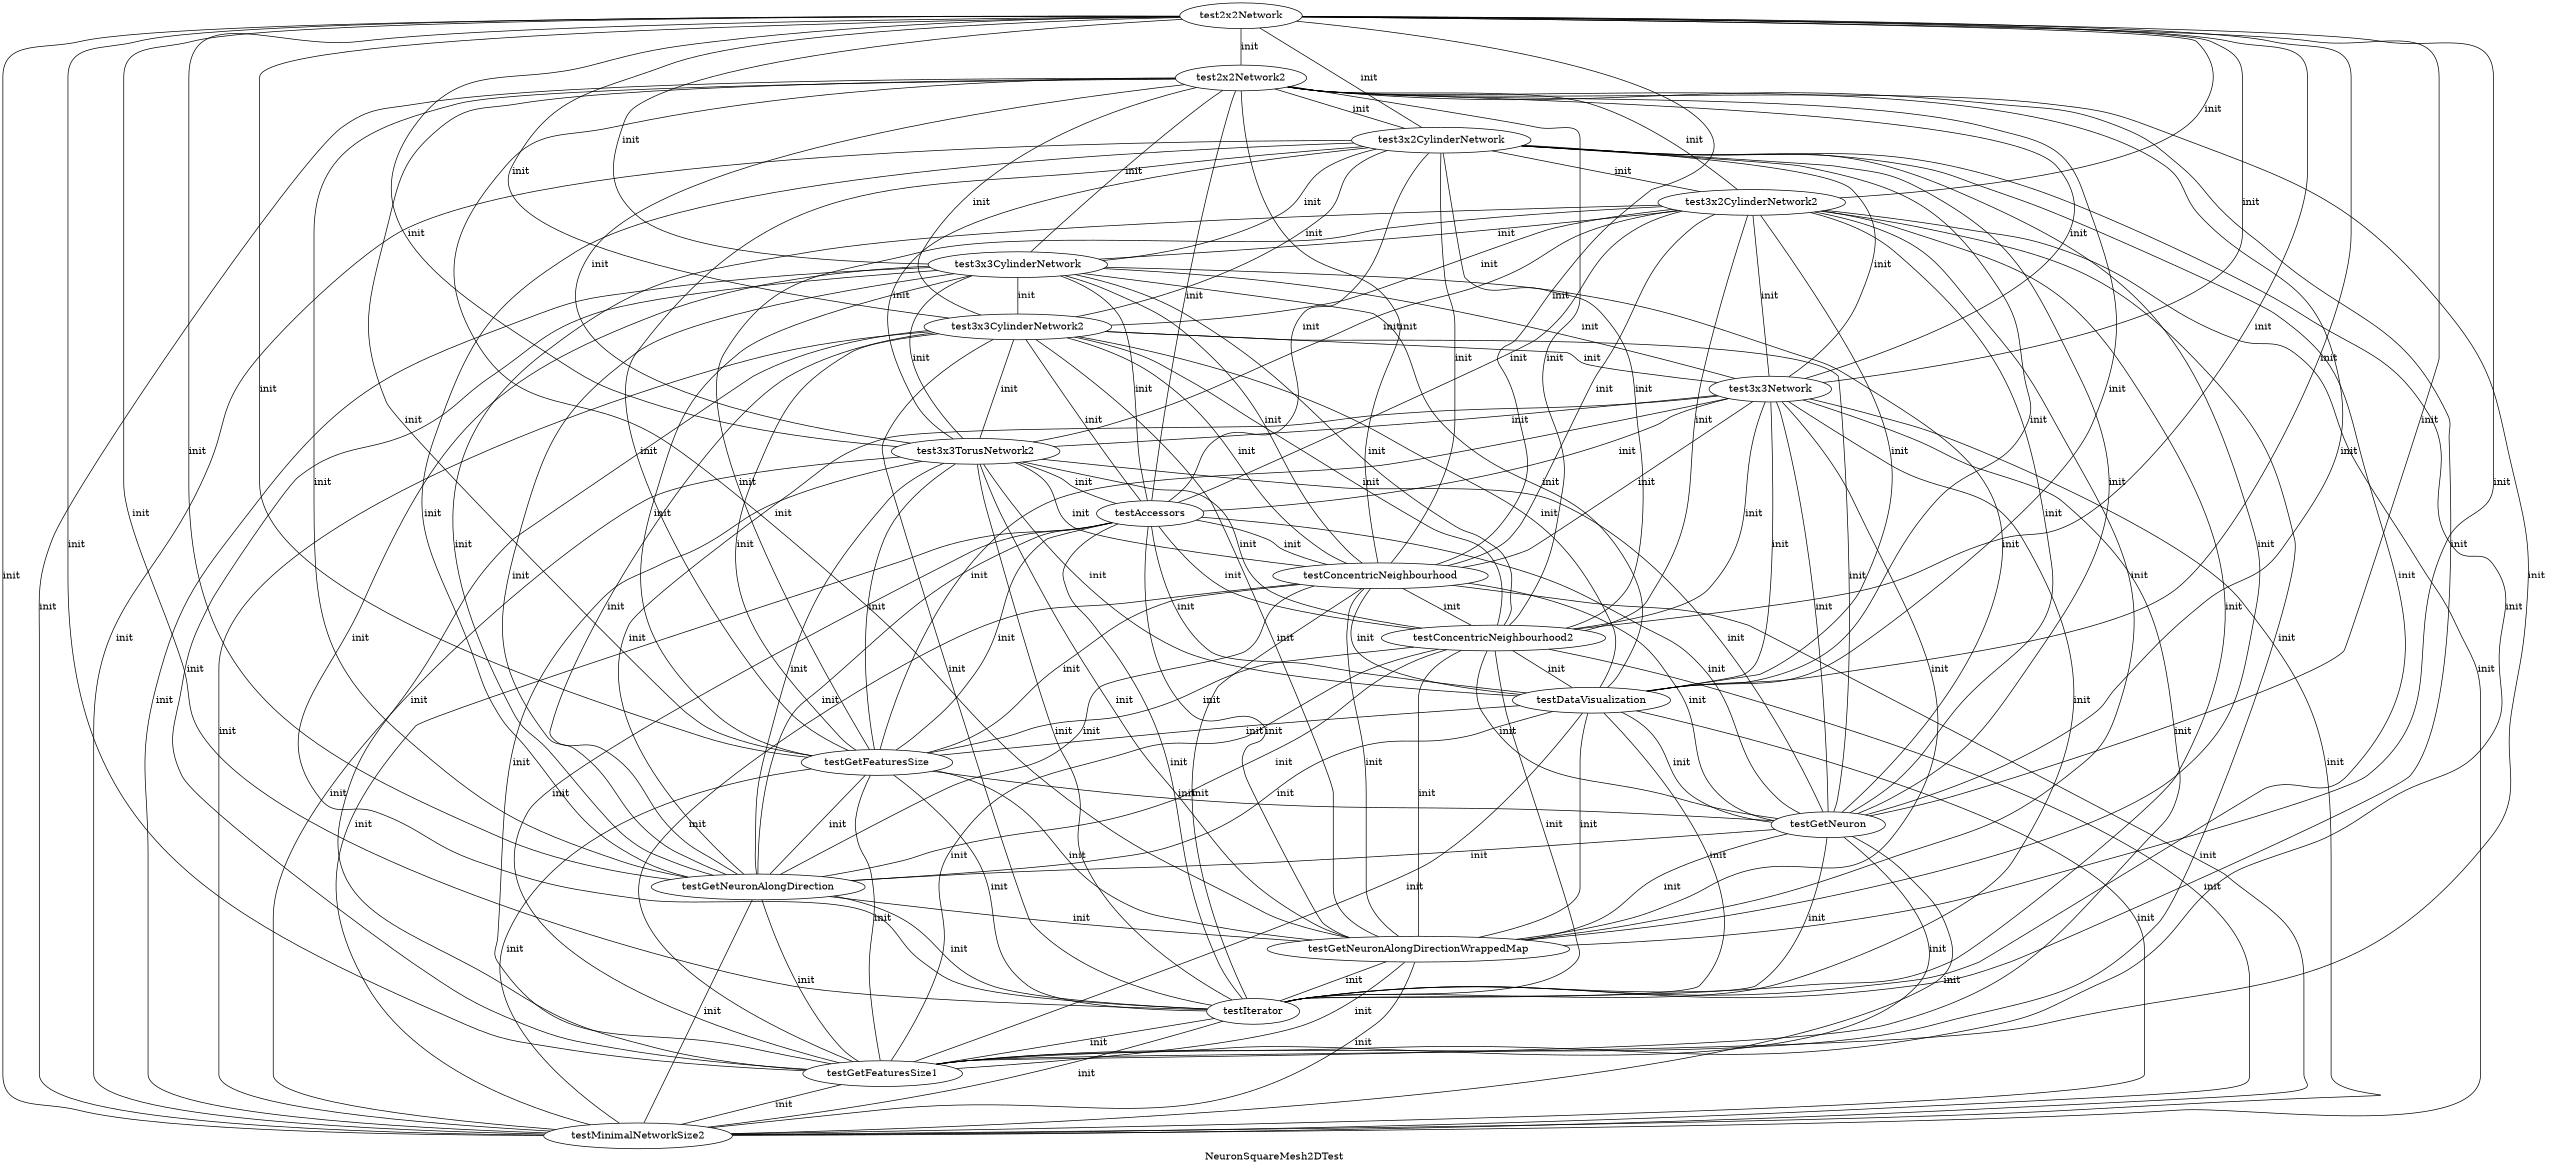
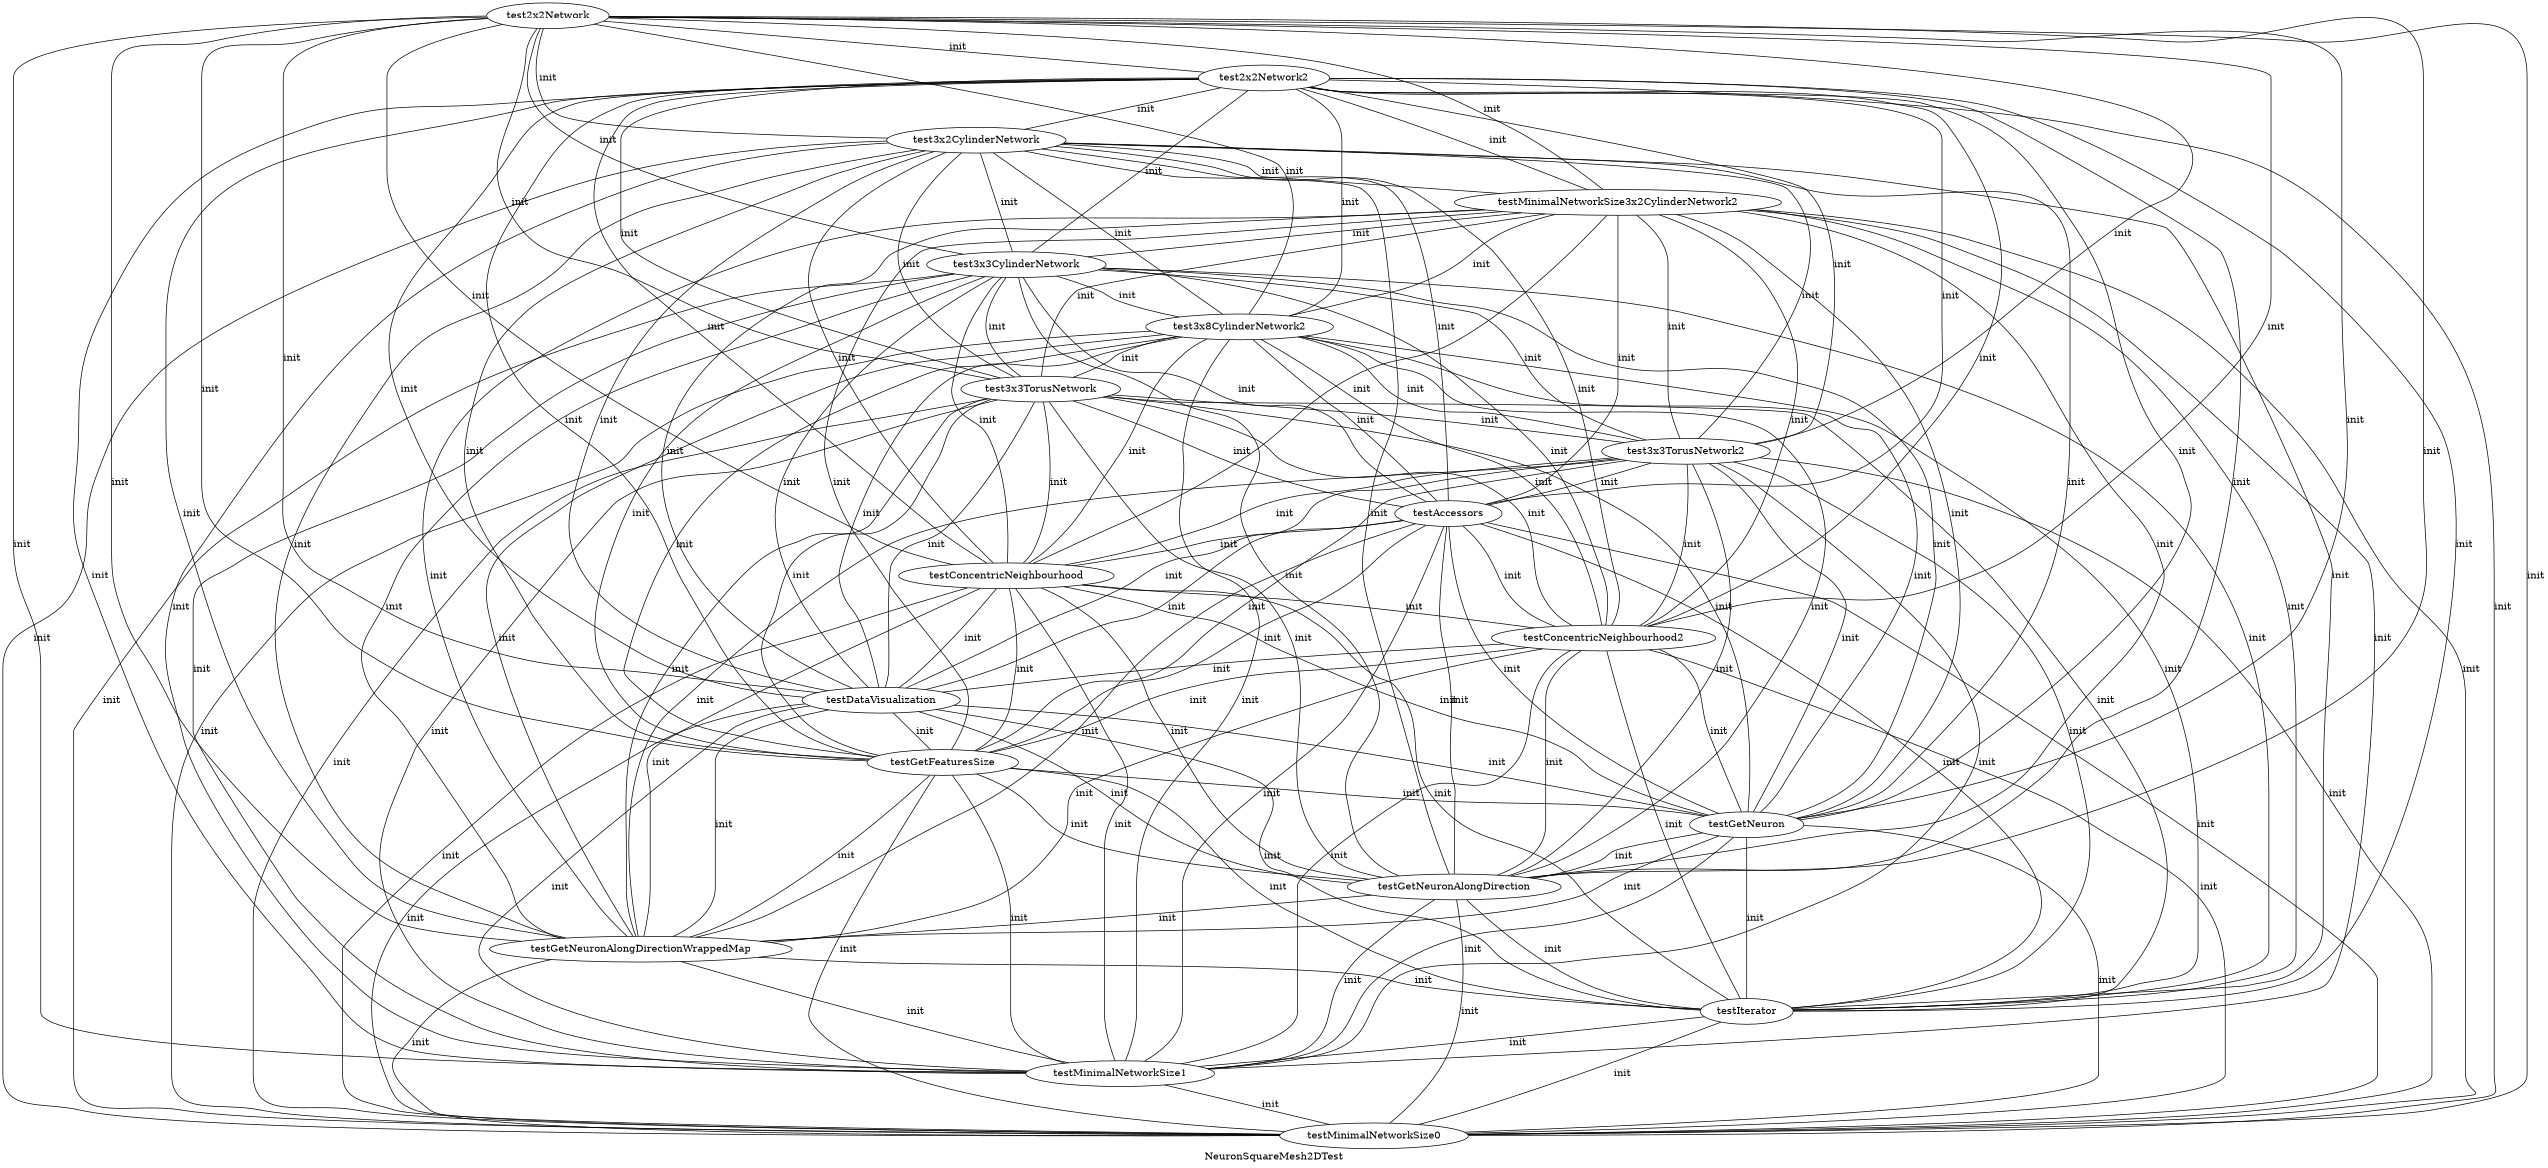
  strict graph {
    label=NeuronSquareMesh2DTest
-   testMinimalNetworkSize1 [label=testGetFeaturesSize1]
-   testMinimalNetworkSize2
+   testMinimalNetworkSize1
+   testMinimalNetworkSize2 [label=testMinimalNetworkSize0]
    testGetFeaturesSize
    testGetNeuron
    testGetNeuronAlongDirection
    testGetNeuronAlongDirectionWrappedMap
    testIterator
    testAccessors
    testConcentricNeighbourhood
    testConcentricNeighbourhood2
    testDataVisualization
    test2x2Network
    test2x2Network2
    test3x2CylinderNetwork
-   test3x2CylinderNetwork2
-   test3x3TorusNetwork [label=test3x3Network]
+   test3x2CylinderNetwork2 [label=testMinimalNetworkSize3x2CylinderNetwork2]
+   test3x3TorusNetwork
    test3x3TorusNetwork2
    test3x3CylinderNetwork
-   test3x3CylinderNetwork2
+   test3x3CylinderNetwork2 [label=test3x8CylinderNetwork2]
    testMinimalNetworkSize1 -- testMinimalNetworkSize2 [label=init]
    testGetFeaturesSize -- testMinimalNetworkSize1 [label=init]
    testGetFeaturesSize -- testMinimalNetworkSize2 [label=init]
    testGetFeaturesSize -- testGetNeuron [label=init]
    testGetFeaturesSize -- testGetNeuronAlongDirection [label=init]
    testGetFeaturesSize -- testGetNeuronAlongDirectionWrappedMap [label=init]
    testGetFeaturesSize -- testIterator [label=init]
    testGetNeuron -- testMinimalNetworkSize1 [label=init]
    testGetNeuron -- testMinimalNetworkSize2 [label=init]
    testGetNeuron -- testGetNeuronAlongDirection [label=init]
    testGetNeuron -- testGetNeuronAlongDirectionWrappedMap [label=init]
    testGetNeuron -- testIterator [label=init]
    testGetNeuronAlongDirection -- testMinimalNetworkSize1 [label=init]
    testGetNeuronAlongDirection -- testMinimalNetworkSize2 [label=init]
    testGetNeuronAlongDirection -- testGetNeuronAlongDirectionWrappedMap [label=init]
    testGetNeuronAlongDirection -- testIterator [label=init]
    testGetNeuronAlongDirectionWrappedMap -- testMinimalNetworkSize1 [label=init]
    testGetNeuronAlongDirectionWrappedMap -- testMinimalNetworkSize2 [label=init]
    testGetNeuronAlongDirectionWrappedMap -- testIterator [label=init]
    testIterator -- testMinimalNetworkSize1 [label=init]
    testIterator -- testMinimalNetworkSize2 [label=init]
    testAccessors -- testMinimalNetworkSize1 [label=init]
    testAccessors -- testMinimalNetworkSize2 [label=init]
    testAccessors -- testGetFeaturesSize [label=init]
    testAccessors -- testGetNeuron [label=init]
    testAccessors -- testGetNeuronAlongDirection [label=init]
    testAccessors -- testGetNeuronAlongDirectionWrappedMap [label=init]
    testAccessors -- testIterator [label=init]
    testAccessors -- testConcentricNeighbourhood [label=init]
    testAccessors -- testConcentricNeighbourhood2 [label=init]
    testAccessors -- testDataVisualization [label=init]
    testConcentricNeighbourhood -- testMinimalNetworkSize1 [label=init]
    testConcentricNeighbourhood -- testMinimalNetworkSize2 [label=init]
    testConcentricNeighbourhood -- testGetFeaturesSize [label=init]
    testConcentricNeighbourhood -- testGetNeuron [label=init]
    testConcentricNeighbourhood -- testGetNeuronAlongDirection [label=init]
    testConcentricNeighbourhood -- testGetNeuronAlongDirectionWrappedMap [label=init]
    testConcentricNeighbourhood -- testIterator [label=init]
    testConcentricNeighbourhood -- testConcentricNeighbourhood2 [label=init]
    testConcentricNeighbourhood -- testDataVisualization [label=init]
    testConcentricNeighbourhood2 -- testMinimalNetworkSize1 [label=init]
    testConcentricNeighbourhood2 -- testMinimalNetworkSize2 [label=init]
    testConcentricNeighbourhood2 -- testGetFeaturesSize [label=init]
    testConcentricNeighbourhood2 -- testGetNeuron [label=init]
    testConcentricNeighbourhood2 -- testGetNeuronAlongDirection [label=init]
    testConcentricNeighbourhood2 -- testGetNeuronAlongDirectionWrappedMap [label=init]
    testConcentricNeighbourhood2 -- testIterator [label=init]
    testConcentricNeighbourhood2 -- testDataVisualization [label=init]
    testDataVisualization -- testMinimalNetworkSize1 [label=init]
    testDataVisualization -- testMinimalNetworkSize2 [label=init]
    testDataVisualization -- testGetFeaturesSize [label=init]
    testDataVisualization -- testGetNeuron [label=init]
    testDataVisualization -- testGetNeuronAlongDirection [label=init]
    testDataVisualization -- testGetNeuronAlongDirectionWrappedMap [label=init]
    testDataVisualization -- testIterator [label=init]
    test2x2Network -- testMinimalNetworkSize1 [label=init]
    test2x2Network -- testMinimalNetworkSize2 [label=init]
    test2x2Network -- testGetFeaturesSize [label=init]
    test2x2Network -- testGetNeuron [label=init]
    test2x2Network -- testGetNeuronAlongDirection [label=init]
    test2x2Network -- testGetNeuronAlongDirectionWrappedMap [label=init]
-   test2x2Network -- testIterator [label=init]
    test2x2Network -- testConcentricNeighbourhood [label=init]
    test2x2Network -- testConcentricNeighbourhood2 [label=init]
    test2x2Network -- testDataVisualization [label=init]
    test2x2Network -- test2x2Network2 [label=init]
    test2x2Network -- test3x2CylinderNetwork [label=init]
    test2x2Network -- test3x2CylinderNetwork2 [label=init]
    test2x2Network -- test3x3TorusNetwork [label=init]
    test2x2Network -- test3x3TorusNetwork2 [label=init]
    test2x2Network -- test3x3CylinderNetwork [label=init]
    test2x2Network -- test3x3CylinderNetwork2 [label=init]
    test2x2Network2 -- testMinimalNetworkSize1 [label=init]
    test2x2Network2 -- testMinimalNetworkSize2 [label=init]
    test2x2Network2 -- testGetFeaturesSize [label=init]
    test2x2Network2 -- testGetNeuron [label=init]
    test2x2Network2 -- testGetNeuronAlongDirection [label=init]
    test2x2Network2 -- testGetNeuronAlongDirectionWrappedMap [label=init]
    test2x2Network2 -- testIterator [label=init]
    test2x2Network2 -- testAccessors [label=init]
    test2x2Network2 -- testConcentricNeighbourhood [label=init]
    test2x2Network2 -- testConcentricNeighbourhood2 [label=init]
    test2x2Network2 -- testDataVisualization [label=init]
    test2x2Network2 -- test3x2CylinderNetwork [label=init]
    test2x2Network2 -- test3x2CylinderNetwork2 [label=init]
    test2x2Network2 -- test3x3TorusNetwork [label=init]
    test2x2Network2 -- test3x3TorusNetwork2 [label=init]
    test2x2Network2 -- test3x3CylinderNetwork [label=init]
    test2x2Network2 -- test3x3CylinderNetwork2 [label=init]
    test3x2CylinderNetwork -- testMinimalNetworkSize1 [label=init]
    test3x2CylinderNetwork -- testMinimalNetworkSize2 [label=init]
    test3x2CylinderNetwork -- testGetFeaturesSize [label=init]
    test3x2CylinderNetwork -- testGetNeuron [label=init]
    test3x2CylinderNetwork -- testGetNeuronAlongDirection [label=init]
    test3x2CylinderNetwork -- testGetNeuronAlongDirectionWrappedMap [label=init]
    test3x2CylinderNetwork -- testIterator [label=init]
    test3x2CylinderNetwork -- testAccessors [label=init]
    test3x2CylinderNetwork -- testConcentricNeighbourhood [label=init]
    test3x2CylinderNetwork -- testConcentricNeighbourhood2 [label=init]
    test3x2CylinderNetwork -- testDataVisualization [label=init]
    test3x2CylinderNetwork -- test3x2CylinderNetwork2 [label=init]
    test3x2CylinderNetwork -- test3x3TorusNetwork [label=init]
    test3x2CylinderNetwork -- test3x3TorusNetwork2 [label=init]
    test3x2CylinderNetwork -- test3x3CylinderNetwork [label=init]
    test3x2CylinderNetwork -- test3x3CylinderNetwork2 [label=init]
    test3x2CylinderNetwork2 -- testMinimalNetworkSize1 [label=init]
    test3x2CylinderNetwork2 -- testMinimalNetworkSize2 [label=init]
    test3x2CylinderNetwork2 -- testGetFeaturesSize [label=init]
    test3x2CylinderNetwork2 -- testGetNeuron [label=init]
    test3x2CylinderNetwork2 -- testGetNeuronAlongDirection [label=init]
    test3x2CylinderNetwork2 -- testGetNeuronAlongDirectionWrappedMap [label=init]
    test3x2CylinderNetwork2 -- testIterator [label=init]
    test3x2CylinderNetwork2 -- testAccessors [label=init]
    test3x2CylinderNetwork2 -- testConcentricNeighbourhood [label=init]
    test3x2CylinderNetwork2 -- testConcentricNeighbourhood2 [label=init]
    test3x2CylinderNetwork2 -- testDataVisualization [label=init]
    test3x2CylinderNetwork2 -- test3x3TorusNetwork [label=init]
    test3x2CylinderNetwork2 -- test3x3TorusNetwork2 [label=init]
    test3x2CylinderNetwork2 -- test3x3CylinderNetwork [label=init]
    test3x2CylinderNetwork2 -- test3x3CylinderNetwork2 [label=init]
    test3x3TorusNetwork -- testMinimalNetworkSize1 [label=init]
    test3x3TorusNetwork -- testMinimalNetworkSize2 [label=init]
    test3x3TorusNetwork -- testGetFeaturesSize [label=init]
    test3x3TorusNetwork -- testGetNeuron [label=init]
    test3x3TorusNetwork -- testGetNeuronAlongDirection [label=init]
    test3x3TorusNetwork -- testGetNeuronAlongDirectionWrappedMap [label=init]
    test3x3TorusNetwork -- testIterator [label=init]
    test3x3TorusNetwork -- testAccessors [label=init]
    test3x3TorusNetwork -- testConcentricNeighbourhood [label=init]
    test3x3TorusNetwork -- testConcentricNeighbourhood2 [label=init]
    test3x3TorusNetwork -- testDataVisualization [label=init]
    test3x3TorusNetwork -- test3x3TorusNetwork2 [label=init]
    test3x3TorusNetwork2 -- testMinimalNetworkSize1 [label=init]
    test3x3TorusNetwork2 -- testMinimalNetworkSize2 [label=init]
    test3x3TorusNetwork2 -- testGetFeaturesSize [label=init]
    test3x3TorusNetwork2 -- testGetNeuron [label=init]
    test3x3TorusNetwork2 -- testGetNeuronAlongDirection [label=init]
    test3x3TorusNetwork2 -- testGetNeuronAlongDirectionWrappedMap [label=init]
    test3x3TorusNetwork2 -- testIterator [label=init]
    test3x3TorusNetwork2 -- testAccessors [label=init]
    test3x3TorusNetwork2 -- testConcentricNeighbourhood [label=init]
    test3x3TorusNetwork2 -- testConcentricNeighbourhood2 [label=init]
    test3x3TorusNetwork2 -- testDataVisualization [label=init]
    test3x3CylinderNetwork -- testMinimalNetworkSize1 [label=init]
    test3x3CylinderNetwork -- testMinimalNetworkSize2 [label=init]
    test3x3CylinderNetwork -- testGetFeaturesSize [label=init]
    test3x3CylinderNetwork -- testGetNeuron [label=init]
    test3x3CylinderNetwork -- testGetNeuronAlongDirection [label=init]
+   test3x3CylinderNetwork -- testGetNeuronAlongDirectionWrappedMap [label=init]
    test3x3CylinderNetwork -- testIterator [label=init]
    test3x3CylinderNetwork -- testAccessors [label=init]
    test3x3CylinderNetwork -- testConcentricNeighbourhood [label=init]
    test3x3CylinderNetwork -- testConcentricNeighbourhood2 [label=init]
    test3x3CylinderNetwork -- testDataVisualization [label=init]
    test3x3CylinderNetwork -- test3x3TorusNetwork [label=init]
    test3x3CylinderNetwork -- test3x3TorusNetwork2 [label=init]
    test3x3CylinderNetwork -- test3x3CylinderNetwork2 [label=init]
    test3x3CylinderNetwork2 -- testMinimalNetworkSize1 [label=init]
    test3x3CylinderNetwork2 -- testMinimalNetworkSize2 [label=init]
    test3x3CylinderNetwork2 -- testGetFeaturesSize [label=init]
    test3x3CylinderNetwork2 -- testGetNeuron [label=init]
    test3x3CylinderNetwork2 -- testGetNeuronAlongDirection [label=init]
    test3x3CylinderNetwork2 -- testGetNeuronAlongDirectionWrappedMap [label=init]
    test3x3CylinderNetwork2 -- testIterator [label=init]
    test3x3CylinderNetwork2 -- testAccessors [label=init]
    test3x3CylinderNetwork2 -- testConcentricNeighbourhood [label=init]
    test3x3CylinderNetwork2 -- testConcentricNeighbourhood2 [label=init]
    test3x3CylinderNetwork2 -- testDataVisualization [label=init]
    test3x3CylinderNetwork2 -- test3x3TorusNetwork [label=init]
    test3x3CylinderNetwork2 -- test3x3TorusNetwork2 [label=init]
  }
